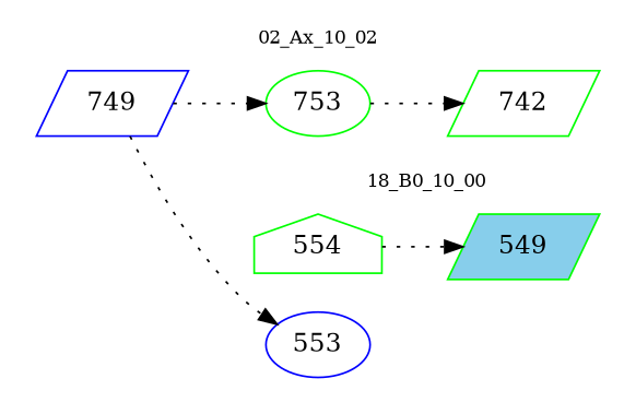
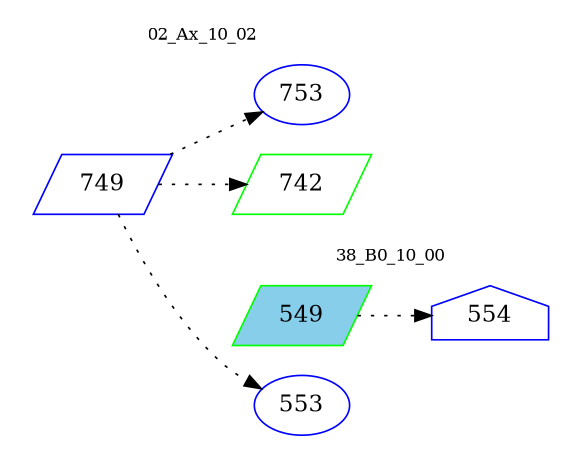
  digraph {
    rankdir=LR
    node [color=blue fillcolor=white shape=parallelogram style=filled]
    edge [color=black style=dotted]
    n1 [label=749]
    n2 [color=green label=742]
-   n3 [color=green label=753 shape=ellipse]
-   n4 [color=green label=554 shape=house]
+   n3 [label=753 shape=ellipse]
+   n4 [label=554 shape=house]
    n5 [color=green fillcolor=skyblue label=549]
    n6 [label=553 shape=ellipse]
    subgraph cluster_1 {
      color=white
      fontsize=10
      label="02_Ax_10_02"
      n1
      n2
      n3
    }
    subgraph cluster_2 {
      color=white
      fontsize=10
-     label="18_B0_10_00"
+     label="38_B0_10_00"
      n4
      n5
      n6
    }
-   n3 -> n2
+   n1 -> n2
    n1 -> n3
    n1 -> n6
-   n4 -> n5
+   n5 -> n4
  }
